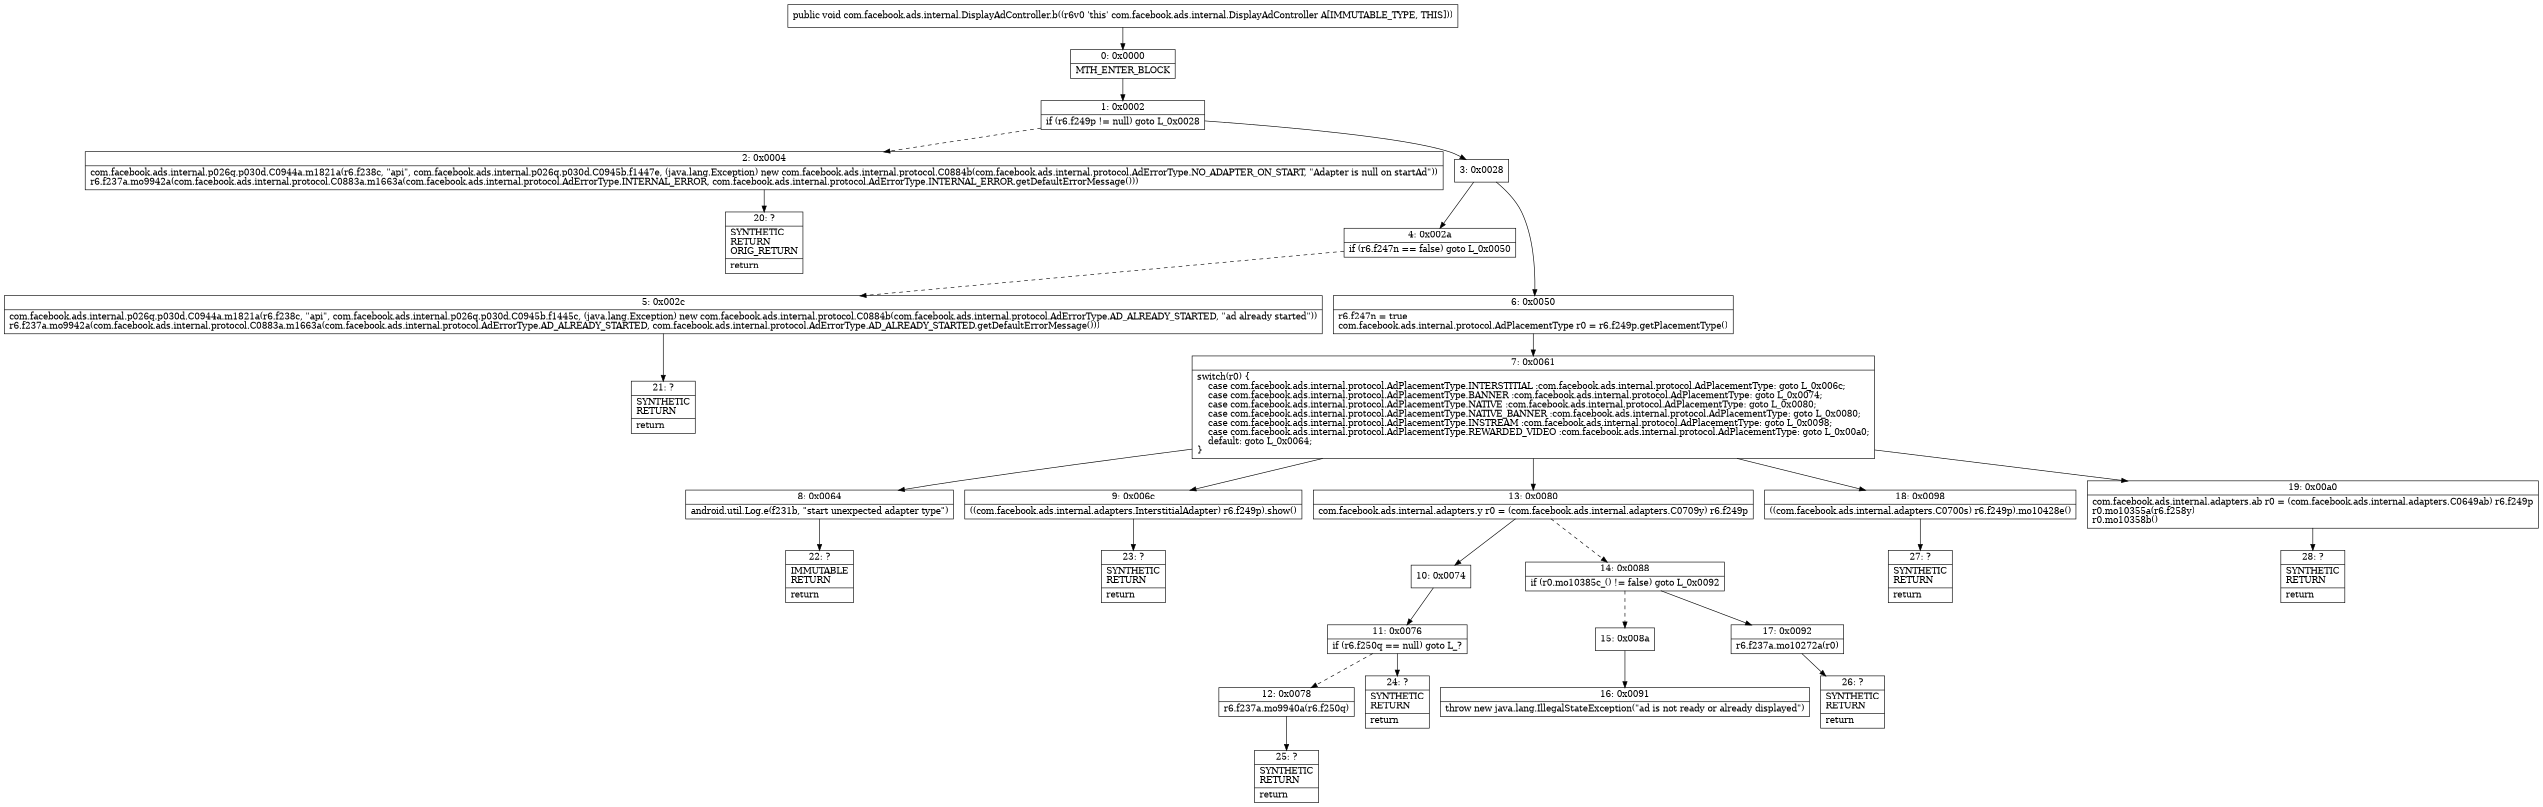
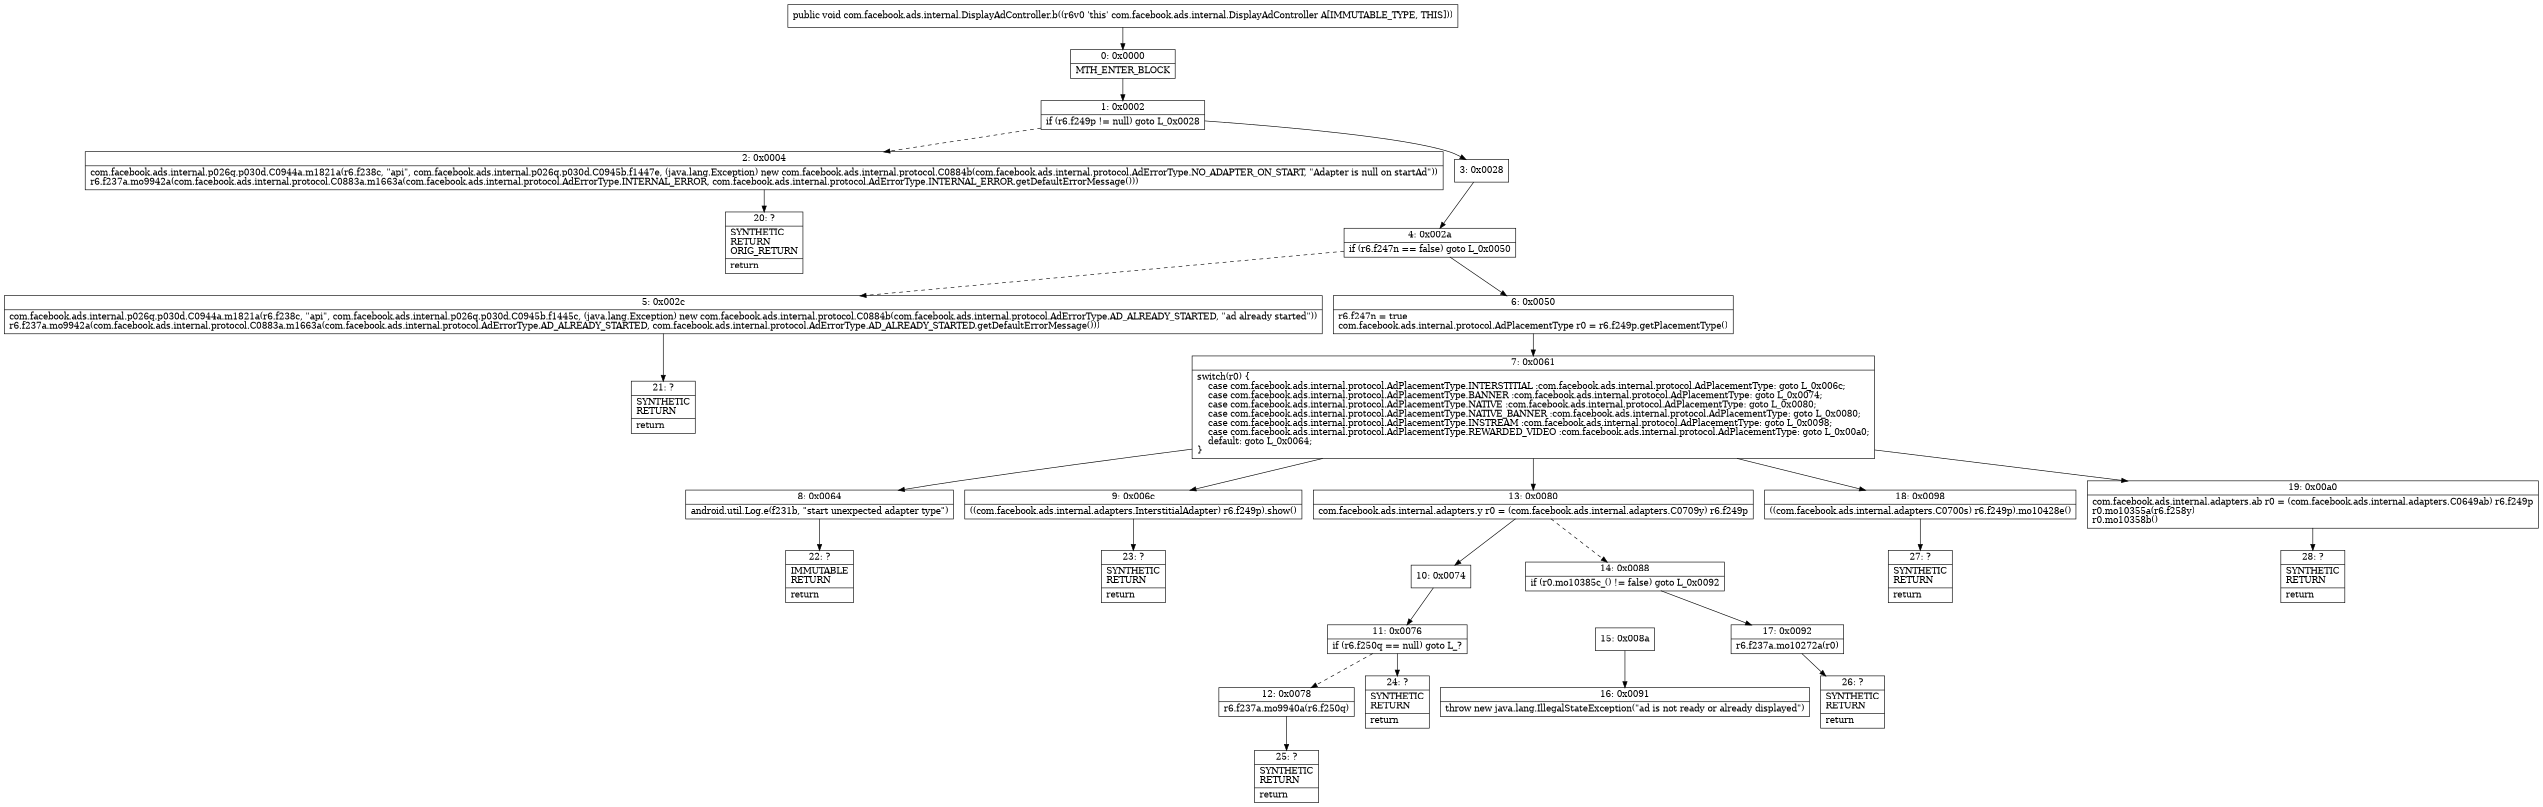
  digraph {
    node [shape=record]
    n1 [label="{0\:\ 0x0000|MTH_ENTER_BLOCK\l}"]
    n2 [label="{1\:\ 0x0002|if (r6.f249p != null) goto L_0x0028\l}"]
    n3 [label="{2\:\ 0x0004|com.facebook.ads.internal.p026q.p030d.C0944a.m1821a(r6.f238c, \"api\", com.facebook.ads.internal.p026q.p030d.C0945b.f1447e, (java.lang.Exception) new com.facebook.ads.internal.protocol.C0884b(com.facebook.ads.internal.protocol.AdErrorType.NO_ADAPTER_ON_START, \"Adapter is null on startAd\"))\lr6.f237a.mo9942a(com.facebook.ads.internal.protocol.C0883a.m1663a(com.facebook.ads.internal.protocol.AdErrorType.INTERNAL_ERROR, com.facebook.ads.internal.protocol.AdErrorType.INTERNAL_ERROR.getDefaultErrorMessage()))\l}"]
    n4 [label="{3\:\ 0x0028}"]
    n5 [label="{20\:\ ?|SYNTHETIC\lRETURN\lORIG_RETURN\l|return\l}"]
    n6 [label="{4\:\ 0x002a|if (r6.f247n == false) goto L_0x0050\l}"]
    n7 [label="{5\:\ 0x002c|com.facebook.ads.internal.p026q.p030d.C0944a.m1821a(r6.f238c, \"api\", com.facebook.ads.internal.p026q.p030d.C0945b.f1445c, (java.lang.Exception) new com.facebook.ads.internal.protocol.C0884b(com.facebook.ads.internal.protocol.AdErrorType.AD_ALREADY_STARTED, \"ad already started\"))\lr6.f237a.mo9942a(com.facebook.ads.internal.protocol.C0883a.m1663a(com.facebook.ads.internal.protocol.AdErrorType.AD_ALREADY_STARTED, com.facebook.ads.internal.protocol.AdErrorType.AD_ALREADY_STARTED.getDefaultErrorMessage()))\l}"]
    n8 [label="{6\:\ 0x0050|r6.f247n = true\lcom.facebook.ads.internal.protocol.AdPlacementType r0 = r6.f249p.getPlacementType()\l}"]
    n9 [label="{21\:\ ?|SYNTHETIC\lRETURN\l|return\l}"]
    n10 [label="{7\:\ 0x0061|switch(r0) \{\l    case com.facebook.ads.internal.protocol.AdPlacementType.INTERSTITIAL :com.facebook.ads.internal.protocol.AdPlacementType: goto L_0x006c;\l    case com.facebook.ads.internal.protocol.AdPlacementType.BANNER :com.facebook.ads.internal.protocol.AdPlacementType: goto L_0x0074;\l    case com.facebook.ads.internal.protocol.AdPlacementType.NATIVE :com.facebook.ads.internal.protocol.AdPlacementType: goto L_0x0080;\l    case com.facebook.ads.internal.protocol.AdPlacementType.NATIVE_BANNER :com.facebook.ads.internal.protocol.AdPlacementType: goto L_0x0080;\l    case com.facebook.ads.internal.protocol.AdPlacementType.INSTREAM :com.facebook.ads.internal.protocol.AdPlacementType: goto L_0x0098;\l    case com.facebook.ads.internal.protocol.AdPlacementType.REWARDED_VIDEO :com.facebook.ads.internal.protocol.AdPlacementType: goto L_0x00a0;\l    default: goto L_0x0064;\l\}\l}"]
    n11 [label="{8\:\ 0x0064|android.util.Log.e(f231b, \"start unexpected adapter type\")\l}"]
    n12 [label="{9\:\ 0x006c|((com.facebook.ads.internal.adapters.InterstitialAdapter) r6.f249p).show()\l}"]
    n13 [label="{13\:\ 0x0080|com.facebook.ads.internal.adapters.y r0 = (com.facebook.ads.internal.adapters.C0709y) r6.f249p\l}"]
    n14 [label="{18\:\ 0x0098|((com.facebook.ads.internal.adapters.C0700s) r6.f249p).mo10428e()\l}"]
    n15 [label="{19\:\ 0x00a0|com.facebook.ads.internal.adapters.ab r0 = (com.facebook.ads.internal.adapters.C0649ab) r6.f249p\lr0.mo10355a(r6.f258y)\lr0.mo10358b()\l}"]
    n16 [label="{22\:\ ?|IMMUTABLE\lRETURN\l|return\l}"]
    n17 [label="{23\:\ ?|SYNTHETIC\lRETURN\l|return\l}"]
    n18 [label="{10\:\ 0x0074}"]
    n19 [label="{11\:\ 0x0076|if (r6.f250q == null) goto L_?\l}"]
    n20 [label="{14\:\ 0x0088|if (r0.mo10385c_() != false) goto L_0x0092\l}"]
    n21 [label="{27\:\ ?|SYNTHETIC\lRETURN\l|return\l}"]
    n22 [label="{28\:\ ?|SYNTHETIC\lRETURN\l|return\l}"]
    n23 [label="{12\:\ 0x0078|r6.f237a.mo9940a(r6.f250q)\l}"]
    n24 [label="{24\:\ ?|SYNTHETIC\lRETURN\l|return\l}"]
    n25 [label="{25\:\ ?|SYNTHETIC\lRETURN\l|return\l}"]
    n26 [label="{15\:\ 0x008a}"]
    n27 [label="{17\:\ 0x0092|r6.f237a.mo10272a(r0)\l}"]
    n28 [label="{16\:\ 0x0091|throw new java.lang.IllegalStateException(\"ad is not ready or already displayed\")\l}"]
    n29 [label="{26\:\ ?|SYNTHETIC\lRETURN\l|return\l}"]
    n30 [label="{public void com.facebook.ads.internal.DisplayAdController.b((r6v0 'this' com.facebook.ads.internal.DisplayAdController A[IMMUTABLE_TYPE, THIS])) }"]
    n1 -> n2
    n2 -> n3 [style=dashed]
    n2 -> n4
    n3 -> n5
    n4 -> n6
    n6 -> n7 [style=dashed]
-   n4 -> n8
+   n6 -> n8
    n7 -> n9
    n8 -> n10
    n10 -> n11
    n10 -> n12
    n10 -> n13
    n10 -> n14
    n10 -> n15
    n11 -> n16
    n12 -> n17
    n13 -> n18
    n13 -> n20 [style=dashed]
    n14 -> n21
    n15 -> n22
    n18 -> n19
    n19 -> n23 [style=dashed]
    n19 -> n24
-   n20 -> n26 [style=dashed]
    n20 -> n27
    n23 -> n25
    n26 -> n28
    n27 -> n29
    n30 -> n1
  }
